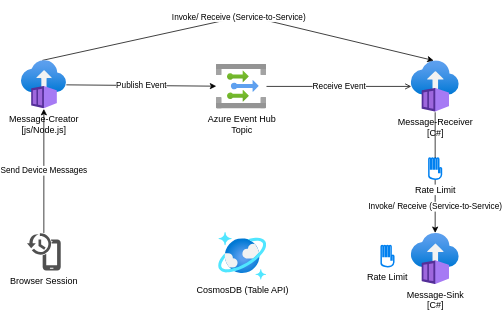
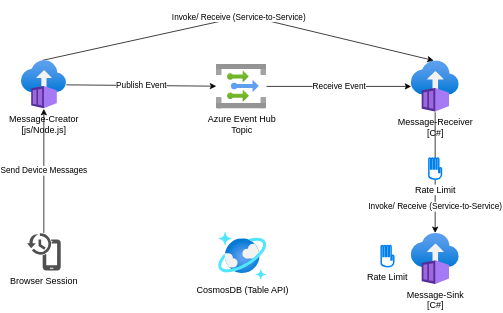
  <mxCell id="0" />
  <mxCell id="1" parent="0" />
  <mxCell id="2" value="Invoke/ Receive (Service-to-Service)" style="edgeStyle=none;html=1;startArrow=none;" parent="1" source="11" target="9" edge="1"><mxGeometry relative="1" as="geometry" /></mxCell>
  <mxCell id="3" value="Message-Receiver&lt;br&gt;[C#]" style="aspect=fixed;html=1;points=[];align=center;image;fontSize=12;image=img/lib/azure2/containers/Container_Instances.svg;" parent="1" vertex="1"><mxGeometry x="540" y="80" width="64" height="69" as="geometry" /></mxCell>
  <mxCell id="4" value="Publish Event" style="edgeStyle=none;html=1;" parent="1" source="6" target="8" edge="1"><mxGeometry relative="1" as="geometry" /></mxCell>
  <mxCell id="5" value="Invoke/ Receive (Service-to-Service)" style="edgeStyle=none;html=1;exitX=0.467;exitY=0;exitDx=0;exitDy=0;exitPerimeter=0;" parent="1" source="6" edge="1"><mxGeometry relative="1" as="geometry"><mxPoint x="570" y="80" as="targetPoint" /><Array as="points"><mxPoint x="320" y="20" /></Array></mxGeometry></mxCell>
  <mxCell id="6" value="Message-Creator&lt;br&gt;[js/Node.js]" style="aspect=fixed;html=1;points=[];align=center;image;fontSize=12;image=img/lib/azure2/containers/Container_Instances.svg;" parent="1" vertex="1"><mxGeometry x="20" y="79.81" width="60" height="64.69" as="geometry" /></mxCell>
- <mxCell id="7" value="Receive Event" style="edgeStyle=none;html=1;endArrow=open;" parent="1" source="8" target="3" edge="1"><mxGeometry relative="1" as="geometry" /></mxCell>
+ <mxCell id="7" value="Receive Event" style="edgeStyle=none;html=1;" parent="1" source="8" target="3" edge="1"><mxGeometry relative="1" as="geometry" /></mxCell>
  <mxCell id="8" value="Azure Event Hub&lt;br&gt;Topic" style="aspect=fixed;html=1;points=[];align=center;image;fontSize=12;image=img/lib/azure2/integration/Event_Grid_Topics.svg;" parent="1" vertex="1"><mxGeometry x="280" y="84.5" width="67" height="60" as="geometry" /></mxCell>
  <mxCell id="9" value="Message-Sink&lt;br&gt;[C#]" style="aspect=fixed;html=1;points=[];align=center;image;fontSize=12;image=img/lib/azure2/containers/Container_Instances.svg;" parent="1" vertex="1"><mxGeometry x="540" y="310" width="64" height="69" as="geometry" /></mxCell>
  <mxCell id="10" value="CosmosDB (Table API)" style="aspect=fixed;html=1;points=[];align=center;image;fontSize=12;image=img/lib/azure2/databases/Azure_Cosmos_DB.svg;" vertex="1" parent="1"><mxGeometry x="283" y="309" width="64" height="64" as="geometry" /></mxCell>
  <mxCell id="11" value="Rate Limit" style="html=1;verticalLabelPosition=bottom;align=center;labelBackgroundColor=#ffffff;verticalAlign=top;strokeWidth=2;strokeColor=#0080F0;shadow=0;dashed=0;shape=mxgraph.ios7.icons.privacy;" vertex="1" parent="1"><mxGeometry x="563.6" y="210" width="16.8" height="28.5" as="geometry" /></mxCell>
  <mxCell id="12" value="" style="edgeStyle=none;html=1;endArrow=none;" edge="1" parent="1" source="3" target="11"><mxGeometry relative="1" as="geometry"><mxPoint x="572" y="149" as="sourcePoint" /><mxPoint x="572" y="310" as="targetPoint" /></mxGeometry></mxCell>
  <mxCell id="13" value="Rate Limit" style="html=1;verticalLabelPosition=bottom;align=center;labelBackgroundColor=#ffffff;verticalAlign=top;strokeWidth=2;strokeColor=#0080F0;shadow=0;dashed=0;shape=mxgraph.ios7.icons.privacy;" vertex="1" parent="1"><mxGeometry x="500" y="326.75" width="16.8" height="28.5" as="geometry" /></mxCell>
  <mxCell id="14" value="Send Device Messages" style="edgeStyle=none;html=1;" edge="1" parent="1" source="15" target="6"><mxGeometry relative="1" as="geometry"><mxPoint x="50" y="230" as="targetPoint" /></mxGeometry></mxCell>
  <mxCell id="15" value="Browser Session" style="sketch=0;pointerEvents=1;shadow=0;dashed=0;html=1;strokeColor=none;labelPosition=center;verticalLabelPosition=bottom;verticalAlign=top;align=center;fillColor=#505050;shape=mxgraph.mscae.intune.device_history" vertex="1" parent="1"><mxGeometry x="27.5" y="310" width="45" height="50" as="geometry" /></mxCell>
